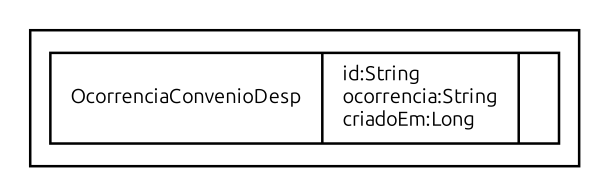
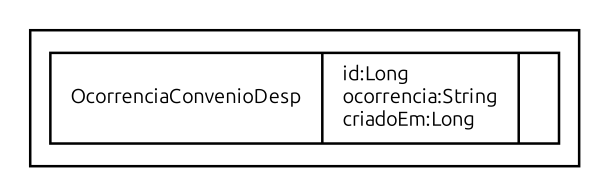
  digraph {
    fontname=Ubuntu
    fontsize=8
    rankdir=LR
-   n1 [fontname=Ubuntu fontsize=8 label="{OcorrenciaConvenioDesp|id:String\locorrencia:String\lcriadoEm:Long\l|\l}" shape=record]
+   n1 [fontname=Ubuntu fontsize=8 label="{OcorrenciaConvenioDesp|id:Long\locorrencia:String\lcriadoEm:Long\l|\l}" shape=record]
    subgraph cluster_1 {
      n1
    }
  }
